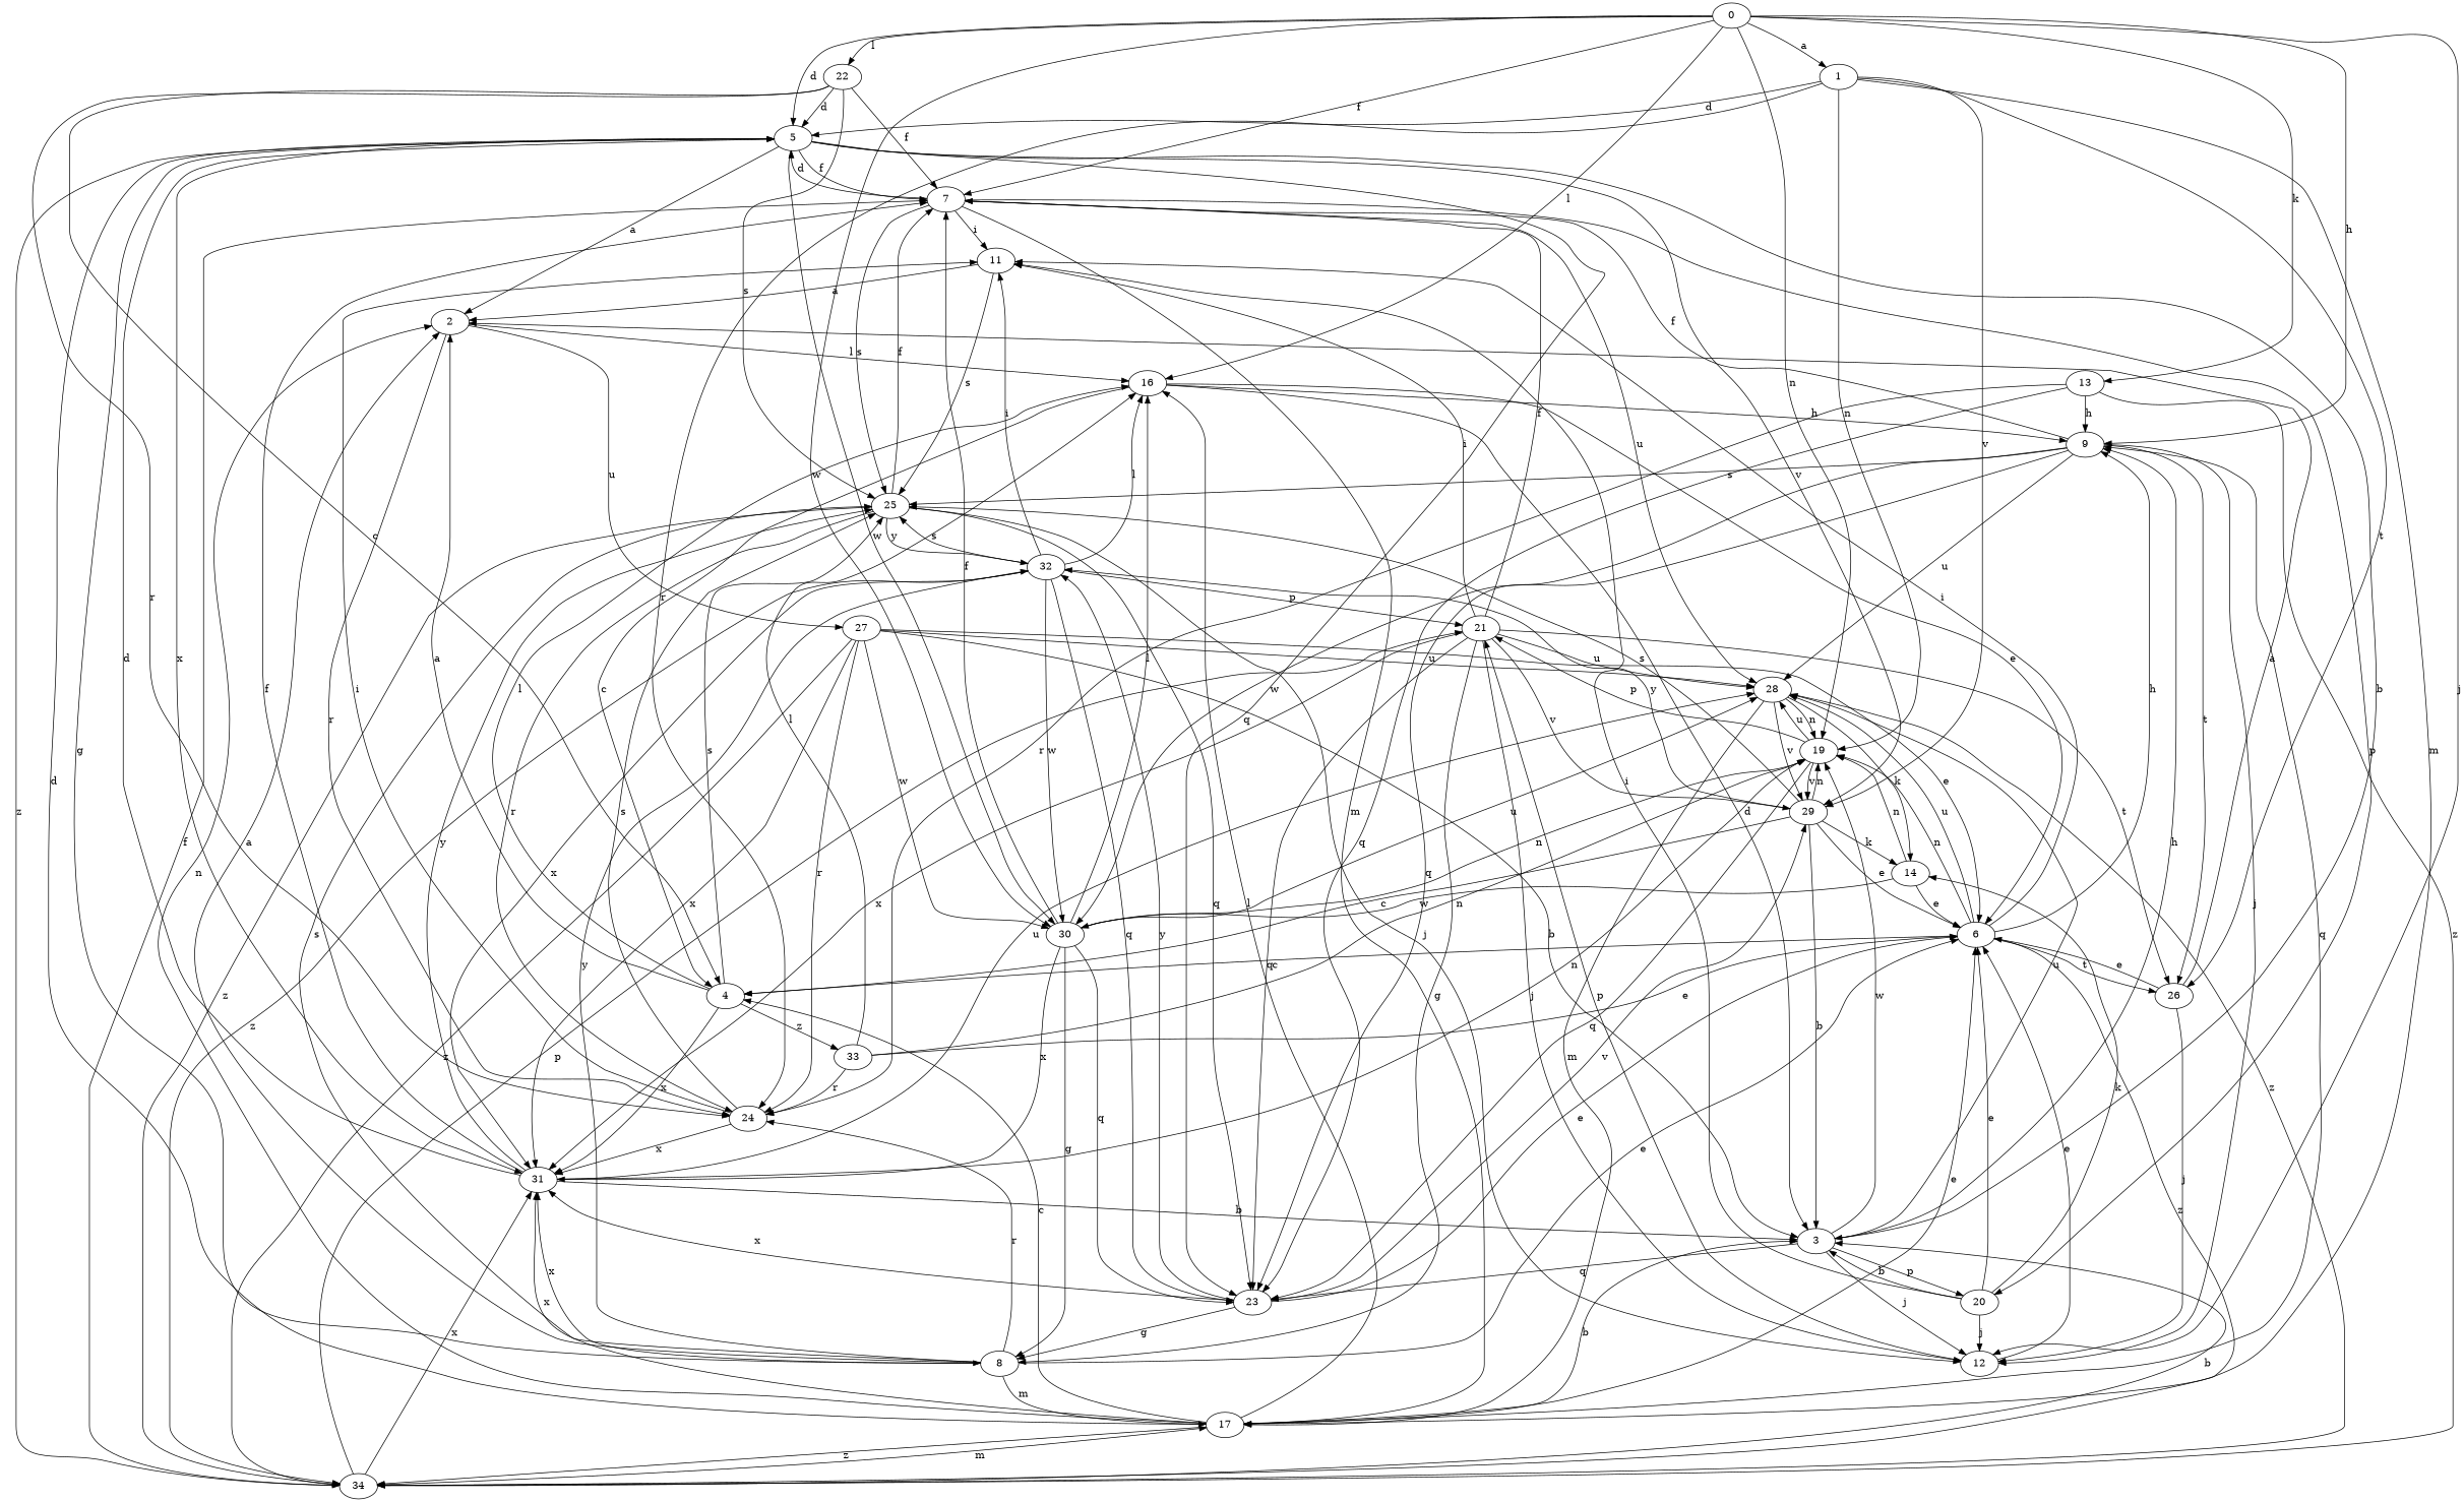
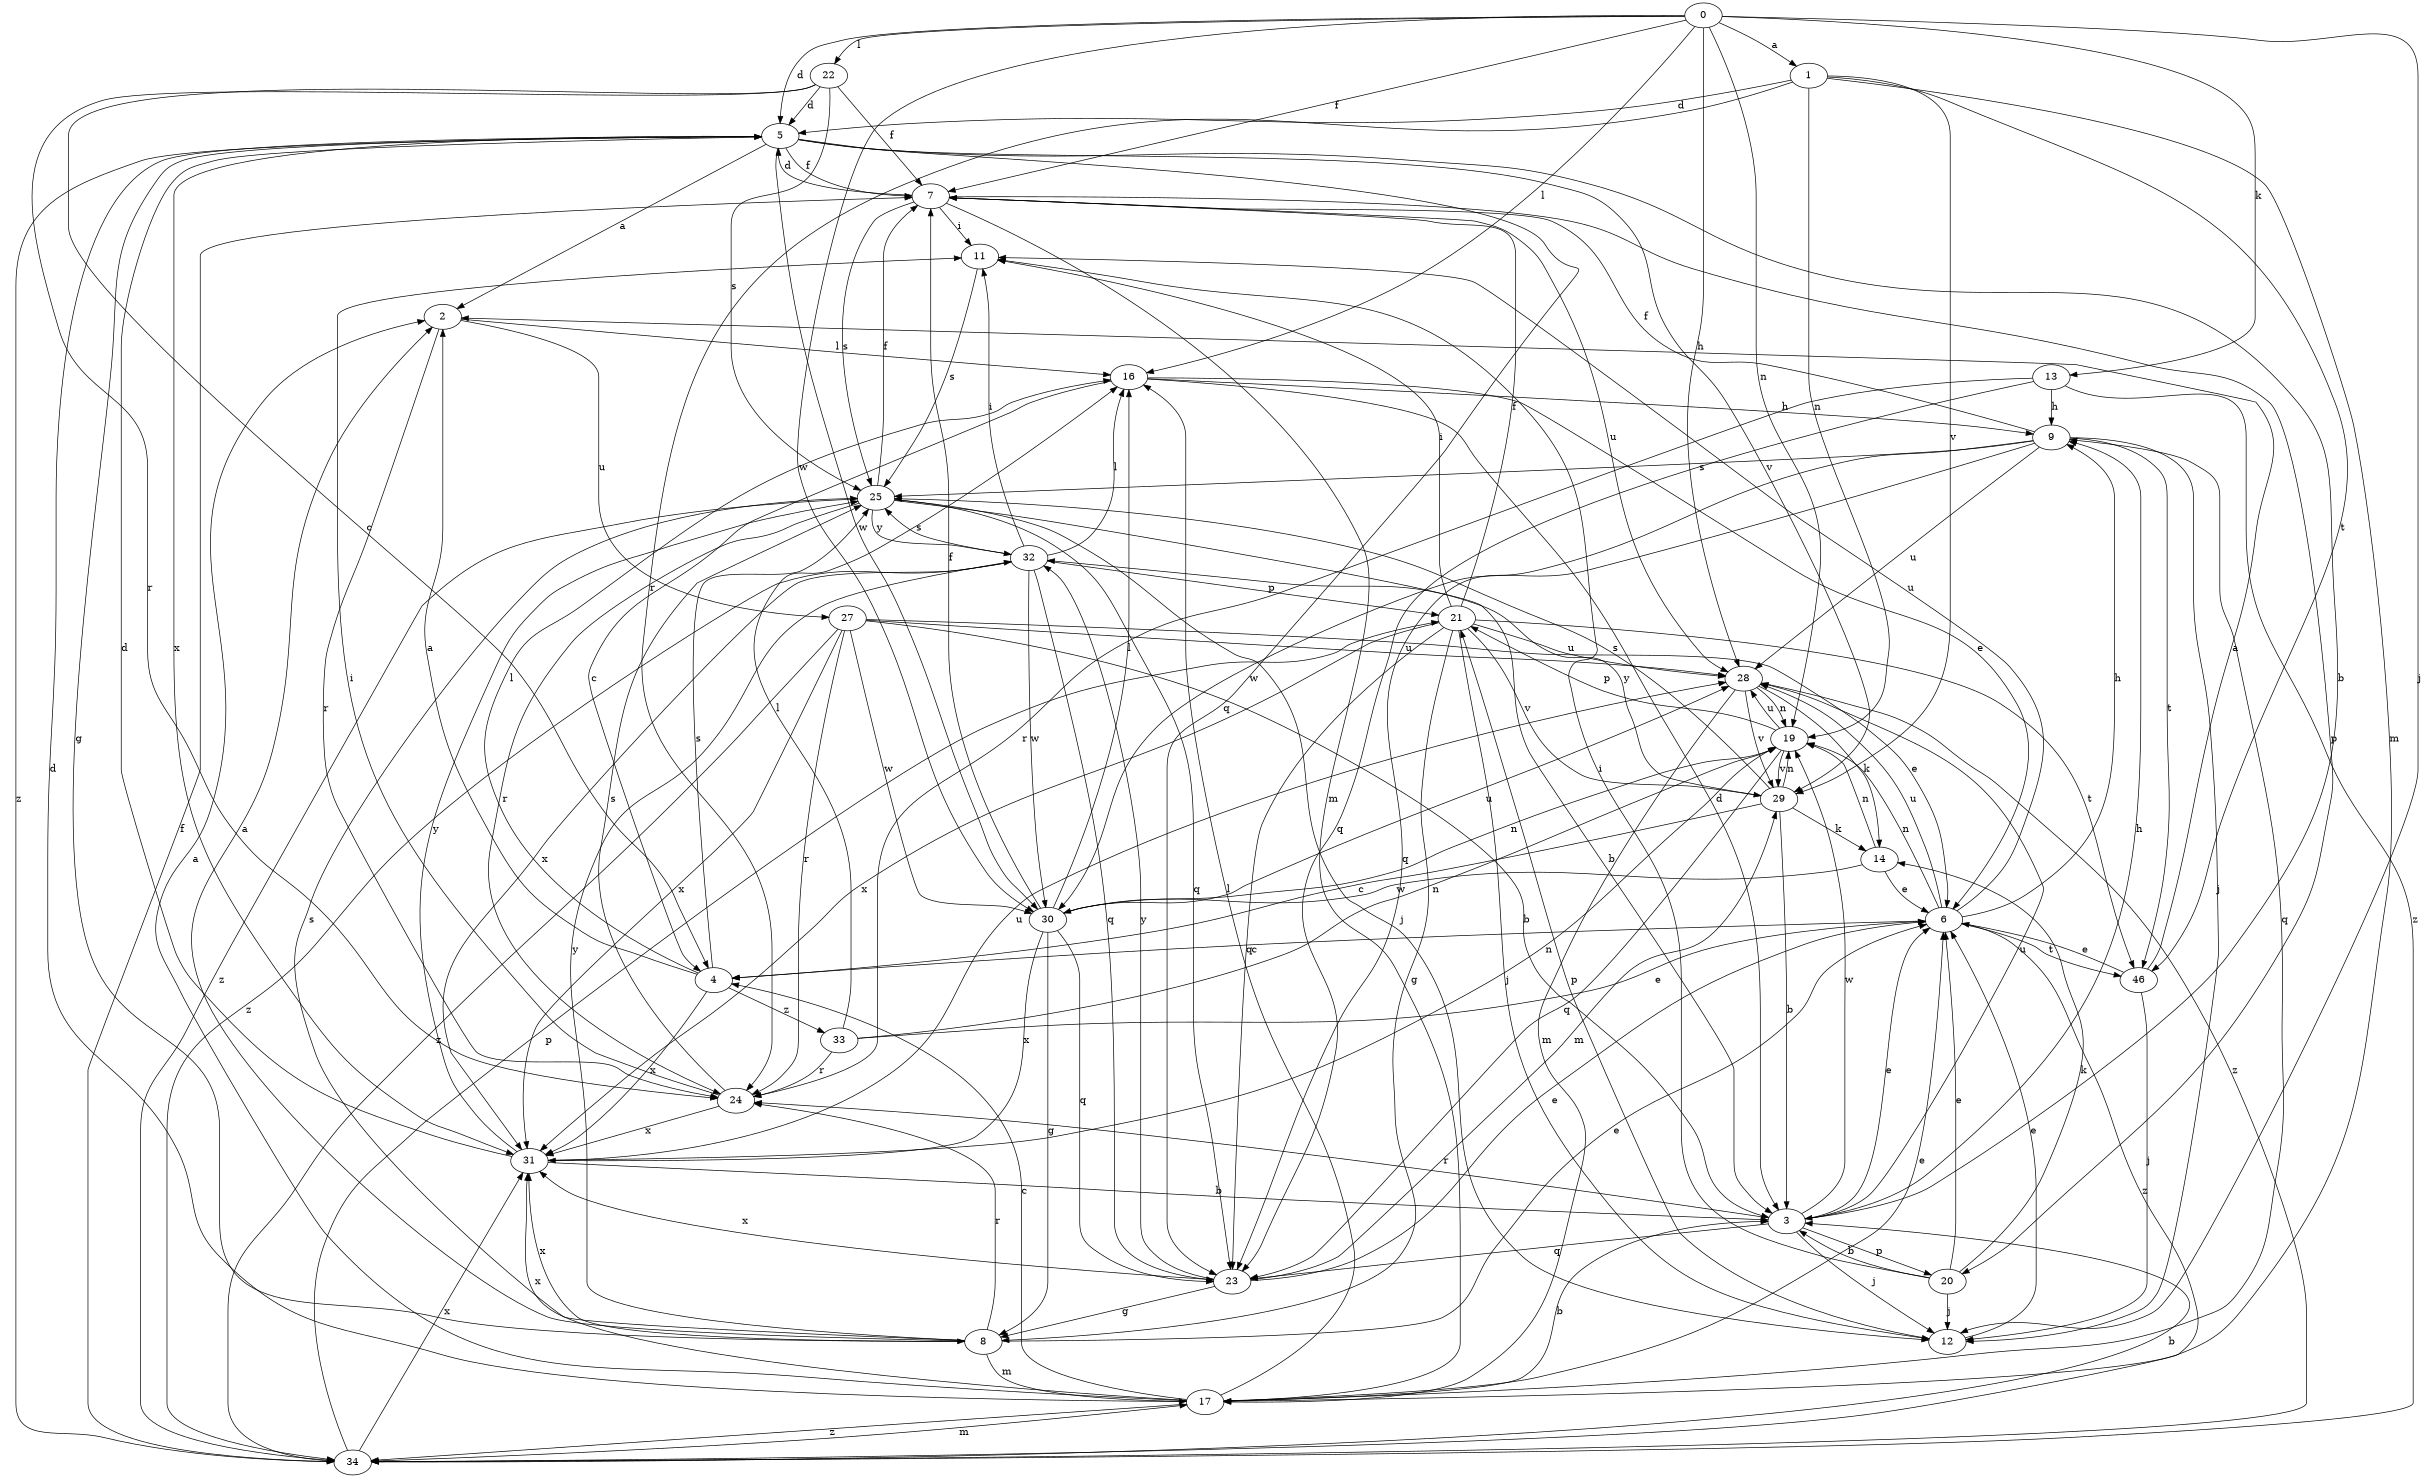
  strict digraph {
    0
    1
    5
    7
    9
    12
    13
    16
    19
    22
    30
    17
    24
-   26
+   26 [label=46]
    29
    2
    3
    23
    31
    8
    34
    20
    28
    25
    11
    6
    21
    4
    32
    14
    27
    33
    0 -> 1 [label=a]
    0 -> 5 [label=d]
    0 -> 7 [label=f]
-   0 -> 9 [label=h]
+   0 -> 28 [label=h]
    0 -> 12 [label=j]
    0 -> 13 [label=k]
    0 -> 16 [label=l]
    0 -> 19 [label=n]
    0 -> 22 [label=l]
    0 -> 30 [label=w]
    1 -> 5 [label=d]
    1 -> 19 [label=n]
    1 -> 17 [label=m]
    1 -> 24 [label=r]
    1 -> 26 [label=t]
    1 -> 29 [label=v]
    5 -> 7 [label=f]
    5 -> 30 [label=w]
    5 -> 29 [label=v]
    5 -> 2 [label=a]
    5 -> 3 [label=b]
    5 -> 23 [label=q]
    5 -> 31 [label=x]
    5 -> 8 [label=g]
    5 -> 34 [label=z]
    7 -> 5 [label=d]
    7 -> 17 [label=m]
    7 -> 20 [label=p]
    7 -> 28 [label=u]
    7 -> 25 [label=s]
    7 -> 11 [label=i]
    9 -> 7 [label=f]
    9 -> 12 [label=j]
    9 -> 30 [label=w]
    9 -> 26 [label=t]
    9 -> 23 [label=q]
    9 -> 28 [label=u]
    9 -> 25 [label=s]
    12 -> 6 [label=e]
    12 -> 21 [label=p]
    13 -> 9 [label=h]
    13 -> 24 [label=r]
    13 -> 23 [label=q]
    13 -> 34 [label=z]
    16 -> 9 [label=h]
    16 -> 3 [label=d]
    16 -> 6 [label=e]
    16 -> 4 [label=c]
    19 -> 29 [label=v]
    19 -> 23 [label=q]
    19 -> 28 [label=u]
    19 -> 21 [label=p]
    22 -> 5 [label=d]
    22 -> 7 [label=f]
    22 -> 24 [label=r]
    22 -> 25 [label=s]
    22 -> 4 [label=c]
    30 -> 7 [label=f]
    30 -> 16 [label=l]
    30 -> 19 [label=n]
    30 -> 23 [label=q]
    30 -> 31 [label=x]
    30 -> 8 [label=g]
    30 -> 28 [label=u]
    17 -> 5 [label=d]
    17 -> 9 [label=q]
    17 -> 16 [label=l]
-   17 -> 2 [label=n]
+   17 -> 2 [label=a]
    17 -> 3 [label=b]
    17 -> 31 [label=x]
    17 -> 34 [label=z]
    17 -> 6 [label=e]
    17 -> 4 [label=c]
    24 -> 31 [label=x]
    24 -> 25 [label=s]
    24 -> 11 [label=i]
    26 -> 12 [label=j]
    26 -> 2 [label=a]
    26 -> 6 [label=e]
    29 -> 19 [label=n]
    29 -> 3 [label=b]
    29 -> 25 [label=s]
-   29 -> 6 [label=e]
+   3 -> 6 [label=e]
    29 -> 4 [label=c]
    29 -> 32 [label=y]
    29 -> 14 [label=k]
    2 -> 16 [label=l]
    2 -> 24 [label=r]
    2 -> 27 [label=u]
    3 -> 9 [label=h]
    3 -> 12 [label=j]
    3 -> 19 [label=w]
+   3 -> 24 [label=r]
    3 -> 23 [label=q]
    3 -> 20 [label=p]
    3 -> 28 [label=u]
-   23 -> 29 [label=v]
+   23 -> 29 [label=m]
    23 -> 31 [label=x]
    23 -> 8 [label=g]
    23 -> 6 [label=e]
    23 -> 32 [label=y]
    31 -> 5 [label=d]
-   31 -> 7 [label=f]
    31 -> 19 [label=n]
    31 -> 3 [label=b]
    31 -> 28 [label=u]
    31 -> 25 [label=y]
    8 -> 17 [label=m]
    8 -> 24 [label=r]
    8 -> 2 [label=a]
    8 -> 31 [label=x]
    8 -> 25 [label=s]
    8 -> 6 [label=e]
    8 -> 32 [label=y]
    34 -> 7 [label=f]
    34 -> 17 [label=m]
    34 -> 3 [label=b]
    34 -> 31 [label=x]
    34 -> 21 [label=p]
    20 -> 12 [label=j]
    20 -> 3 [label=b]
    20 -> 11 [label=i]
    20 -> 6 [label=e]
    20 -> 14 [label=k]
    28 -> 19 [label=n]
    28 -> 17 [label=m]
    28 -> 29 [label=v]
    28 -> 34 [label=z]
    28 -> 14 [label=k]
    25 -> 7 [label=f]
    25 -> 12 [label=j]
    25 -> 24 [label=r]
+   25 -> 3 [label=b]
    25 -> 23 [label=q]
    25 -> 34 [label=z]
    25 -> 32 [label=y]
-   11 -> 2 [label=a]
    11 -> 25 [label=s]
    6 -> 9 [label=h]
    6 -> 19 [label=n]
    6 -> 26 [label=t]
    6 -> 34 [label=z]
    6 -> 28 [label=u]
-   6 -> 11 [label=i]
+   6 -> 11 [label=u]
    6 -> 4 [label=c]
    21 -> 7 [label=f]
    21 -> 12 [label=j]
    21 -> 26 [label=t]
    21 -> 29 [label=v]
    21 -> 23 [label=q]
    21 -> 31 [label=x]
    21 -> 8 [label=g]
    21 -> 28 [label=u]
    21 -> 11 [label=i]
    4 -> 16 [label=l]
    4 -> 2 [label=a]
    4 -> 31 [label=x]
    4 -> 25 [label=s]
    4 -> 33 [label=z]
    32 -> 16 [label=l]
    32 -> 30 [label=w]
    32 -> 23 [label=q]
    32 -> 31 [label=x]
    32 -> 34 [label=z]
    32 -> 25 [label=s]
    32 -> 11 [label=i]
    32 -> 21 [label=p]
    14 -> 19 [label=n]
    14 -> 30 [label=w]
    14 -> 6 [label=e]
    27 -> 30 [label=w]
    27 -> 24 [label=r]
    27 -> 3 [label=b]
    27 -> 31 [label=x]
    27 -> 34 [label=z]
    27 -> 28 [label=u]
    27 -> 6 [label=e]
    33 -> 16 [label=l]
    33 -> 19 [label=n]
    33 -> 24 [label=r]
    33 -> 6 [label=e]
  }
